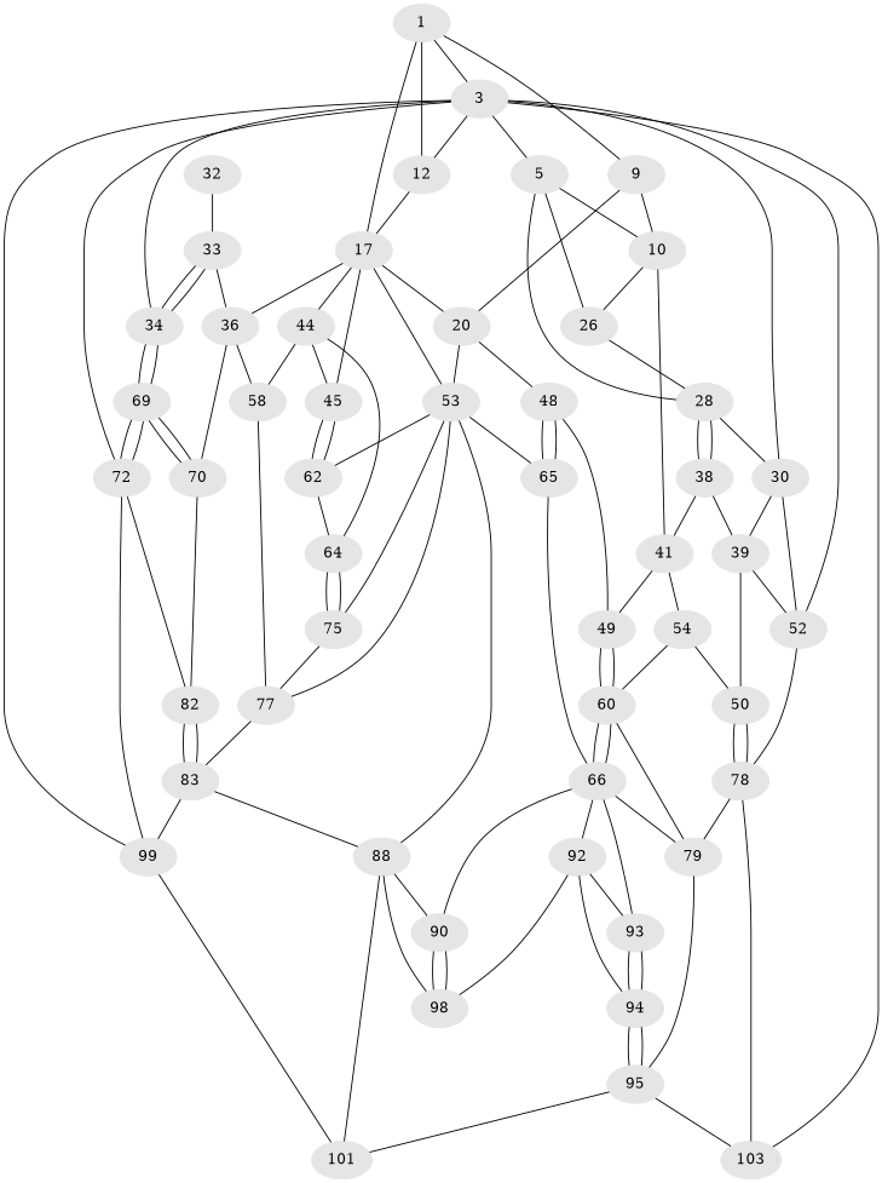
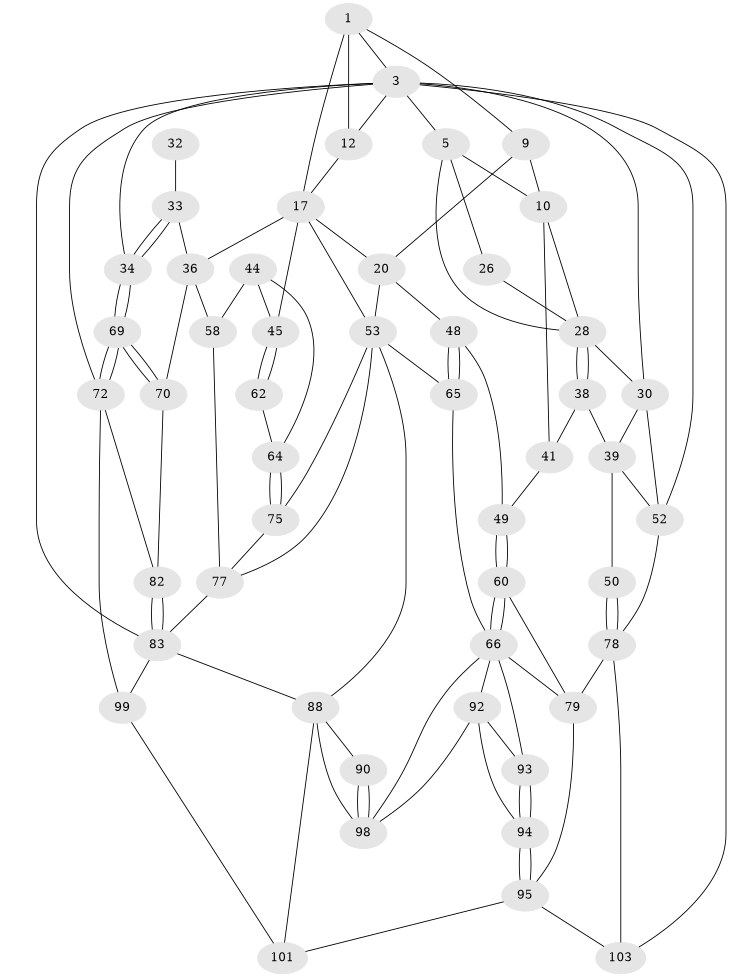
  graph {
    fontname="DejaVu Serif"
    node [color=gray90 fontname="DejaVu Serif" style=filled]
    edge [fontname="DejaVu Serif"]
    1 [super="+2+7"]
    3 [super="+4+15+71"]
    9 [super="+21"]
    12 [super="+13+14"]
    17 [super="+18"]
    5 [super="+6+22"]
    30 [super="+40+31"]
    34
    52 [super="+73"]
    72 [super="+102"]
    99 [super="+100"]
    103
    10 [super="+24"]
    20 [super="+47"]
    36 [super="+56"]
    44 [super="+59"]
    45
    53 [super="+63"]
    26
    28 [super="+29"]
    39 [super="+51"]
    69
    78 [super="+80"]
    82
    101
    41 [super="+42"]
    38
    48
    49
-   54
    58
    70
    64
    62
    65
    75
    77 [super="+81"]
    88 [super="+89+97"]
    n39 [label=50]
    33 [super="+35"]
    32
    60 [super="+61"]
    66 [super="+84"]
    79 [super="+86"]
    83 [super="+87"]
    90
    98
    92 [super="+96"]
    93
    95 [super="+104"]
    94
    1 -- 3
    1 -- 9
    1 -- 12 [weight=2]
    1 -- 17
    3 -- 12
    3 -- 5
    3 -- 30
    3 -- 34
    3 -- 52
    3 -- 72
-   3 -- 99
+   3 -- 83
    3 -- 103
    9 -- 10 [weight=2]
    9 -- 20
    12 -- 17
    17 -- 20
    17 -- 36 [weight=2]
-   17 -- 44
    17 -- 45
    17 -- 53
    5 -- 10
    5 -- 26
    5 -- 28
    30 -- 52
    30 -- 39
    34 -- 69
    34 -- 69
    52 -- 78
    72 -- 99
    72 -- 82
    99 -- 101
-   10 -- 26
+   10 -- 28
    10 -- 41
    20 -- 53
    20 -- 48
    36 -- 58
    36 -- 70
    44 -- 45
    44 -- 58
    44 -- 64
    45 -- 62
    45 -- 62
-   53 -- 62
    53 -- 65
    53 -- 75
    53 -- 77
    53 -- 88
    26 -- 28
    28 -- 30
    28 -- 38
    28 -- 38
    39 -- 52
    39 -- n39
    69 -- 72
    69 -- 72
    69 -- 70
    69 -- 70
    78 -- 103
    78 -- 79
    82 -- 83
    82 -- 83
    41 -- 49
-   41 -- 54
    38 -- 39
    38 -- 41
    48 -- 49
    48 -- 65
    48 -- 65
    49 -- 60
    49 -- 60
-   54 -- n39
-   54 -- 60
    58 -- 77
    70 -- 82
    64 -- 75
    64 -- 75
    62 -- 64
    65 -- 66
    75 -- 77
    77 -- 83
    88 -- 101
    88 -- 90
    88 -- 98
    n39 -- 78
    n39 -- 78
    33 -- 34
    33 -- 34
    33 -- 36
    32 -- 33 [weight=2]
    60 -- 66
    60 -- 66
    60 -- 79
    66 -- 79
-   66 -- 90
+   66 -- 98
    66 -- 92
    66 -- 93
    79 -- 95
    83 -- 99
    83 -- 88
    90 -- 98
    90 -- 98
    92 -- 98
    92 -- 93
    92 -- 94
    93 -- 94
    93 -- 94
    95 -- 103
    95 -- 101
    94 -- 95
    94 -- 95
  }
